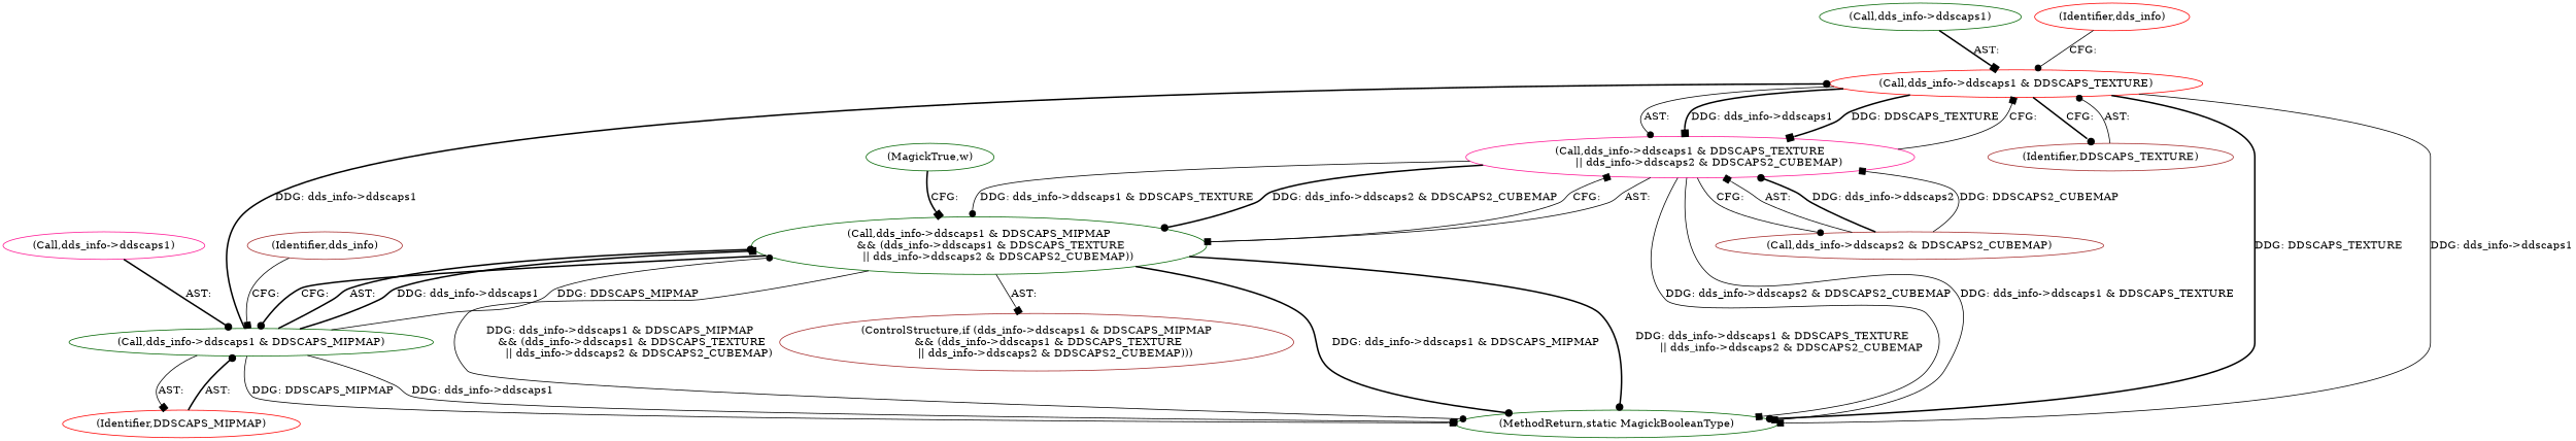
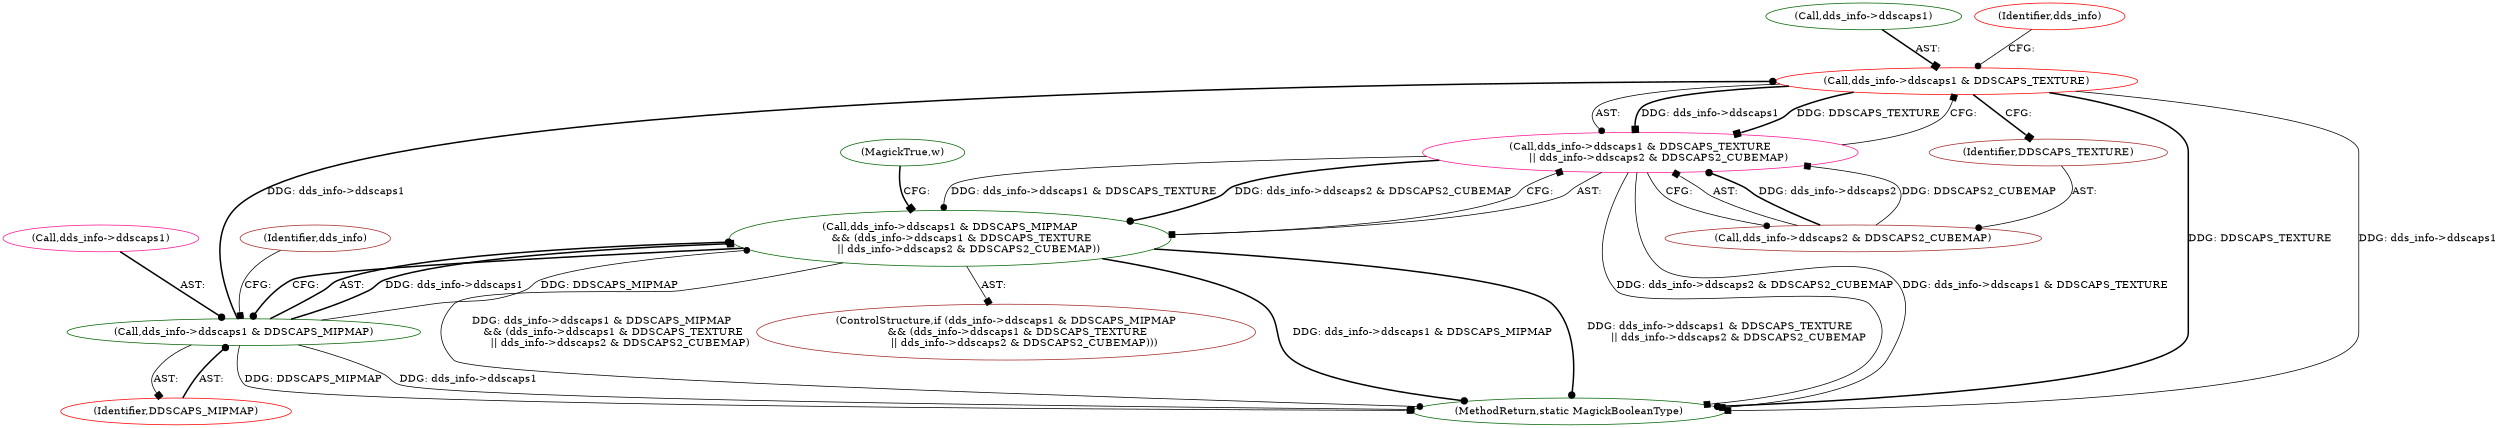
  digraph {
    node [color=darkgreen]
    edge [arrowhead=box style=solid]
    n1 [color=red label="(Call,dds_info->ddscaps1 & DDSCAPS_TEXTURE)"]
    n2 [color=deeppink label="(Call,dds_info->ddscaps1 & DDSCAPS_TEXTURE\n           || dds_info->ddscaps2 & DDSCAPS2_CUBEMAP)"]
    n3 [color=brown label="(Identifier,DDSCAPS_TEXTURE)"]
    n4 [label="(MethodReturn,static MagickBooleanType)"]
    n5 [label="(Call,dds_info->ddscaps1 & DDSCAPS_MIPMAP\n       && (dds_info->ddscaps1 & DDSCAPS_TEXTURE\n           || dds_info->ddscaps2 & DDSCAPS2_CUBEMAP))"]
    n6 [color=brown label="(Call,dds_info->ddscaps2 & DDSCAPS2_CUBEMAP)"]
    n7 [label="(Call,dds_info->ddscaps1 & DDSCAPS_MIPMAP)"]
    n8 [color=red label="(Identifier,DDSCAPS_MIPMAP)"]
    n9 [color=brown label="(ControlStructure,if (dds_info->ddscaps1 & DDSCAPS_MIPMAP\n       && (dds_info->ddscaps1 & DDSCAPS_TEXTURE\n           || dds_info->ddscaps2 & DDSCAPS2_CUBEMAP)))"]
    n10 [label="(Call,dds_info->ddscaps1)"]
    n11 [color=brown label="(Identifier,dds_info)"]
    n12 [label="(MagickTrue,w)"]
    n13 [color=red label="(Identifier,dds_info)"]
    n14 [color=deeppink label="(Call,dds_info->ddscaps1)"]
    n1 -> n2 [arrowhead=dot label="AST: "]
    n1 -> n2 [label="DDG: dds_info->ddscaps1" style=bold]
    n1 -> n2 [label="DDG: DDSCAPS_TEXTURE" style=bold]
-   n1 -> n3 [arrowhead=dot label="CFG: " style=bold]
+   n1 -> n3 [label="CFG: " style=bold]
    n1 -> n4 [arrowhead=dot label="DDG: DDSCAPS_TEXTURE" style=bold]
    n1 -> n4 [label="DDG: dds_info->ddscaps1"]
    n2 -> n1 [label="CFG: "]
    n2 -> n4 [label="DDG: dds_info->ddscaps2 & DDSCAPS2_CUBEMAP"]
    n2 -> n4 [label="DDG: dds_info->ddscaps1 & DDSCAPS_TEXTURE"]
    n2 -> n5 [label="AST: "]
    n2 -> n5 [arrowhead=dot label="DDG: dds_info->ddscaps1 & DDSCAPS_TEXTURE"]
    n2 -> n5 [arrowhead=dot label="DDG: dds_info->ddscaps2 & DDSCAPS2_CUBEMAP" style=bold]
    n2 -> n6 [arrowhead=dot label="CFG: "]
-   n3 -> n1 [arrowhead=dot label="AST: "]
+   n3 -> n6 [arrowhead=dot label="AST: "]
    n5 -> n2 [label="CFG: "]
    n5 -> n4 [arrowhead=dot label="DDG: dds_info->ddscaps1 & DDSCAPS_MIPMAP\n       && (dds_info->ddscaps1 & DDSCAPS_TEXTURE\n           || dds_info->ddscaps2 & DDSCAPS2_CUBEMAP)"]
    n5 -> n4 [arrowhead=dot label="DDG: dds_info->ddscaps1 & DDSCAPS_MIPMAP" style=bold]
    n5 -> n4 [arrowhead=dot label="DDG: dds_info->ddscaps1 & DDSCAPS_TEXTURE\n           || dds_info->ddscaps2 & DDSCAPS2_CUBEMAP" style=bold]
    n5 -> n7 [arrowhead=dot label="CFG: " style=bold]
    n5 -> n9 [label="AST: "]
    n6 -> n2 [label="AST: "]
    n6 -> n2 [arrowhead=dot label="DDG: dds_info->ddscaps2" style=bold]
    n6 -> n2 [label="DDG: DDSCAPS2_CUBEMAP"]
    n7 -> n1 [arrowhead=dot label="DDG: dds_info->ddscaps1" style=bold]
    n7 -> n4 [label="DDG: DDSCAPS_MIPMAP"]
    n7 -> n4 [label="DDG: dds_info->ddscaps1"]
    n7 -> n5 [arrowhead=dot label="AST: " style=bold]
    n7 -> n5 [label="DDG: dds_info->ddscaps1" style=bold]
    n7 -> n5 [arrowhead=dot label="DDG: DDSCAPS_MIPMAP"]
    n7 -> n8 [label="AST: "]
    n8 -> n7 [arrowhead=dot label="AST: " style=bold]
    n10 -> n1 [label="AST: " style=bold]
    n11 -> n7 [label="CFG: "]
    n12 -> n5 [label="CFG: " style=bold]
    n13 -> n1 [arrowhead=dot label="CFG: "]
    n14 -> n7 [arrowhead=dot label="AST: " style=bold]
  }
